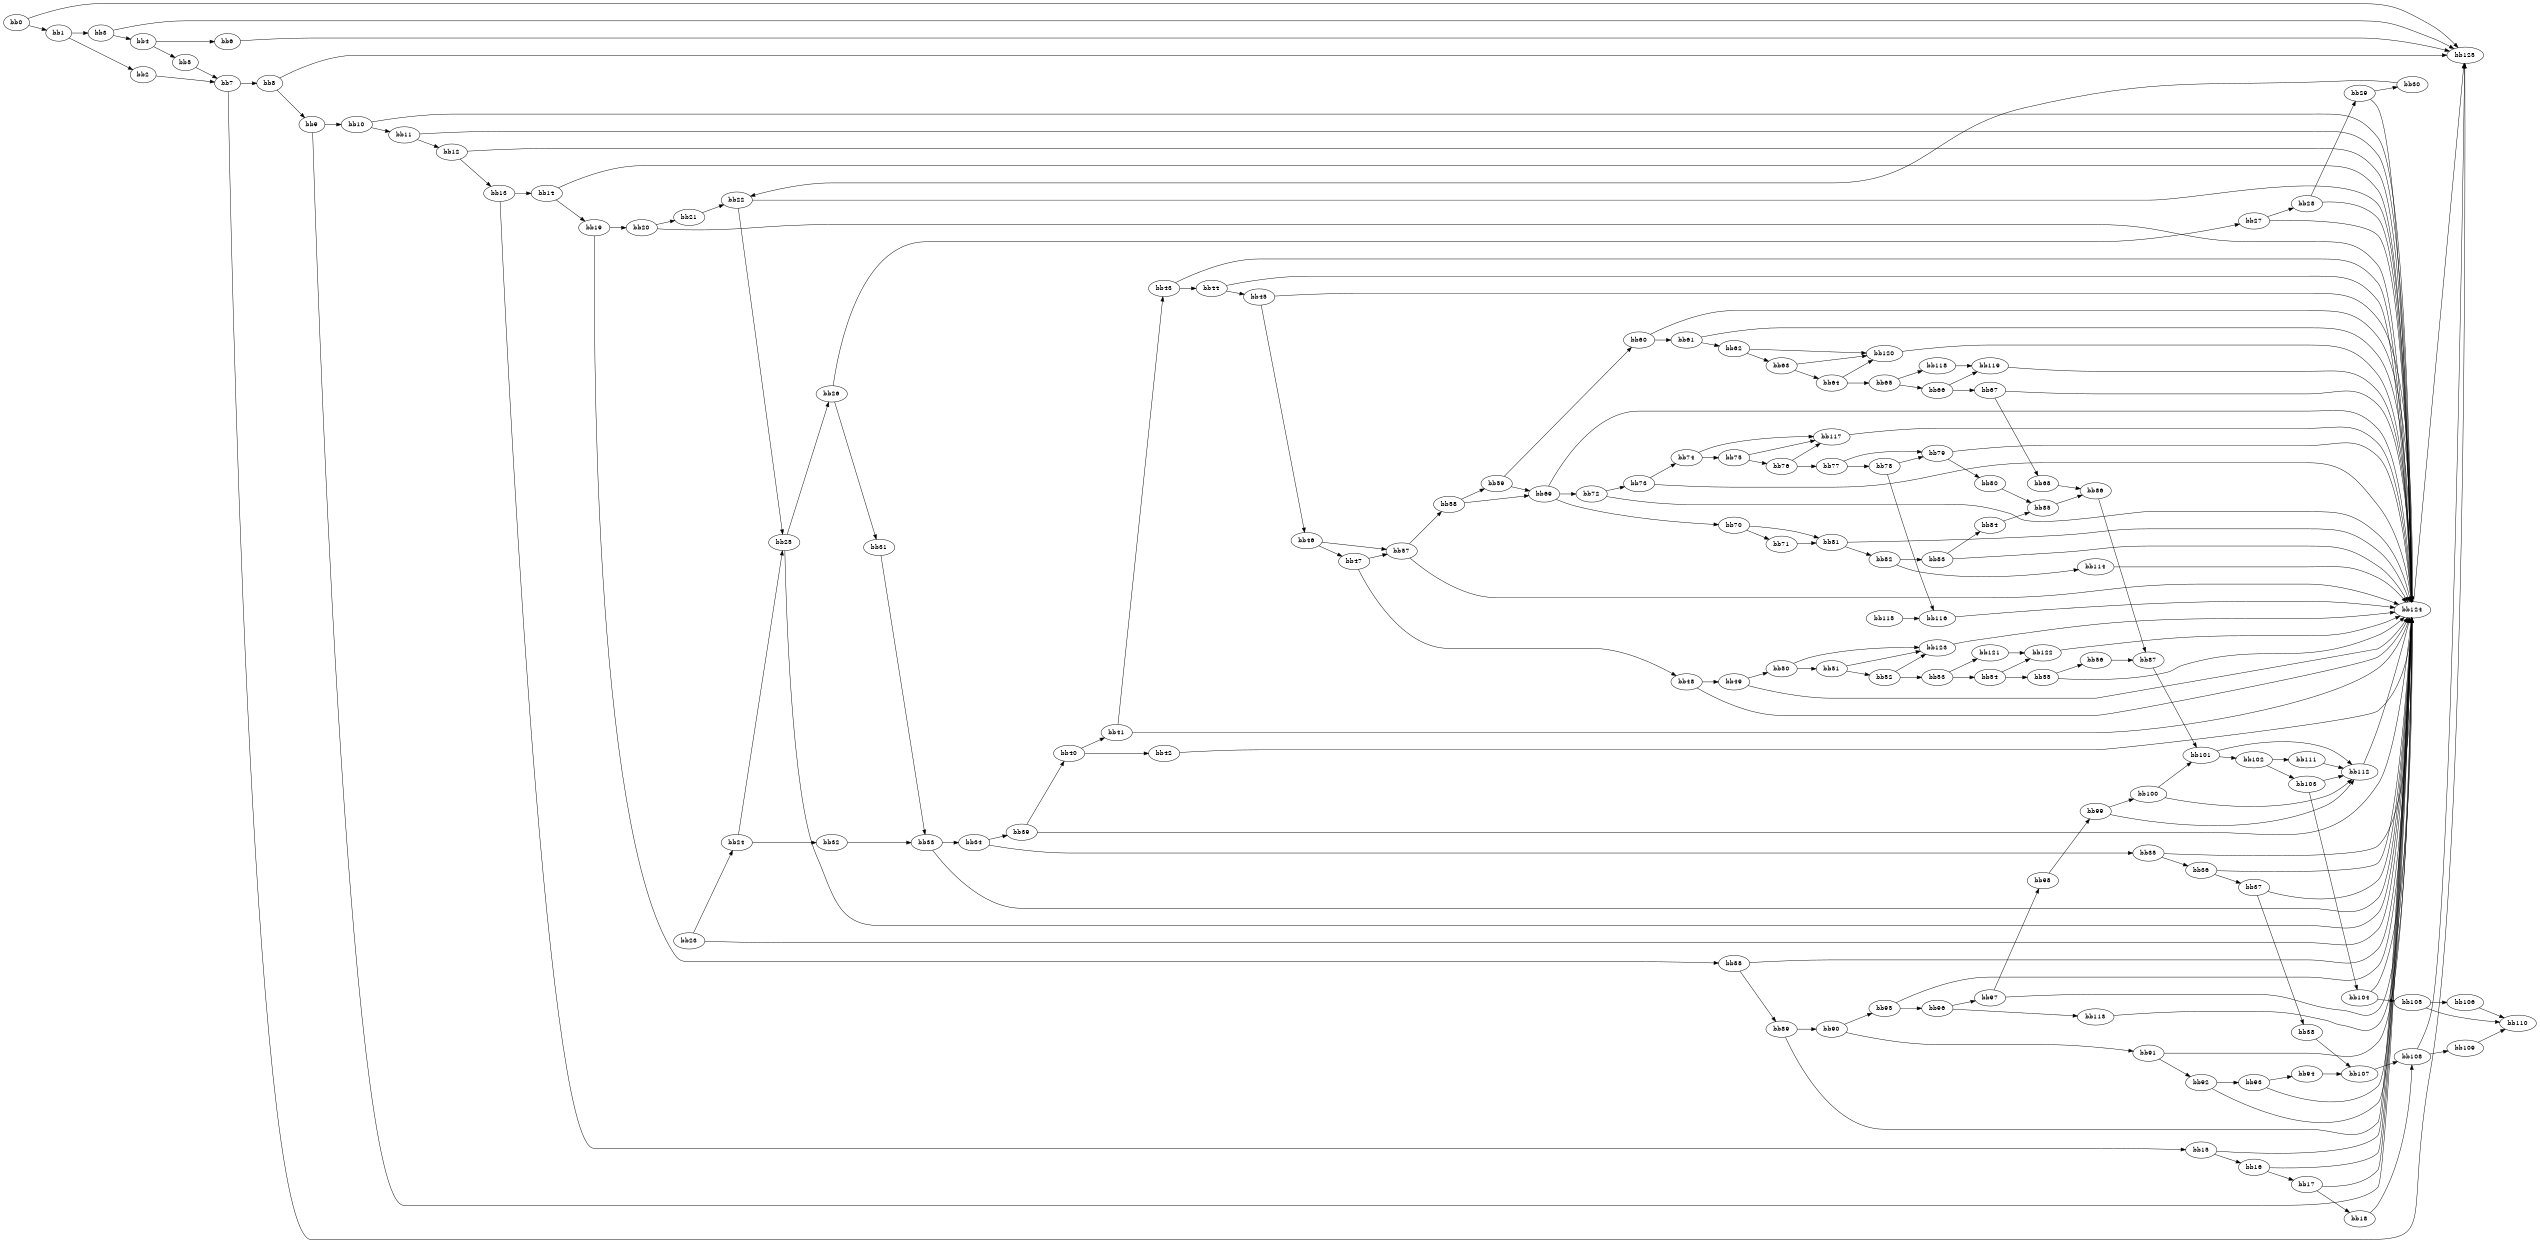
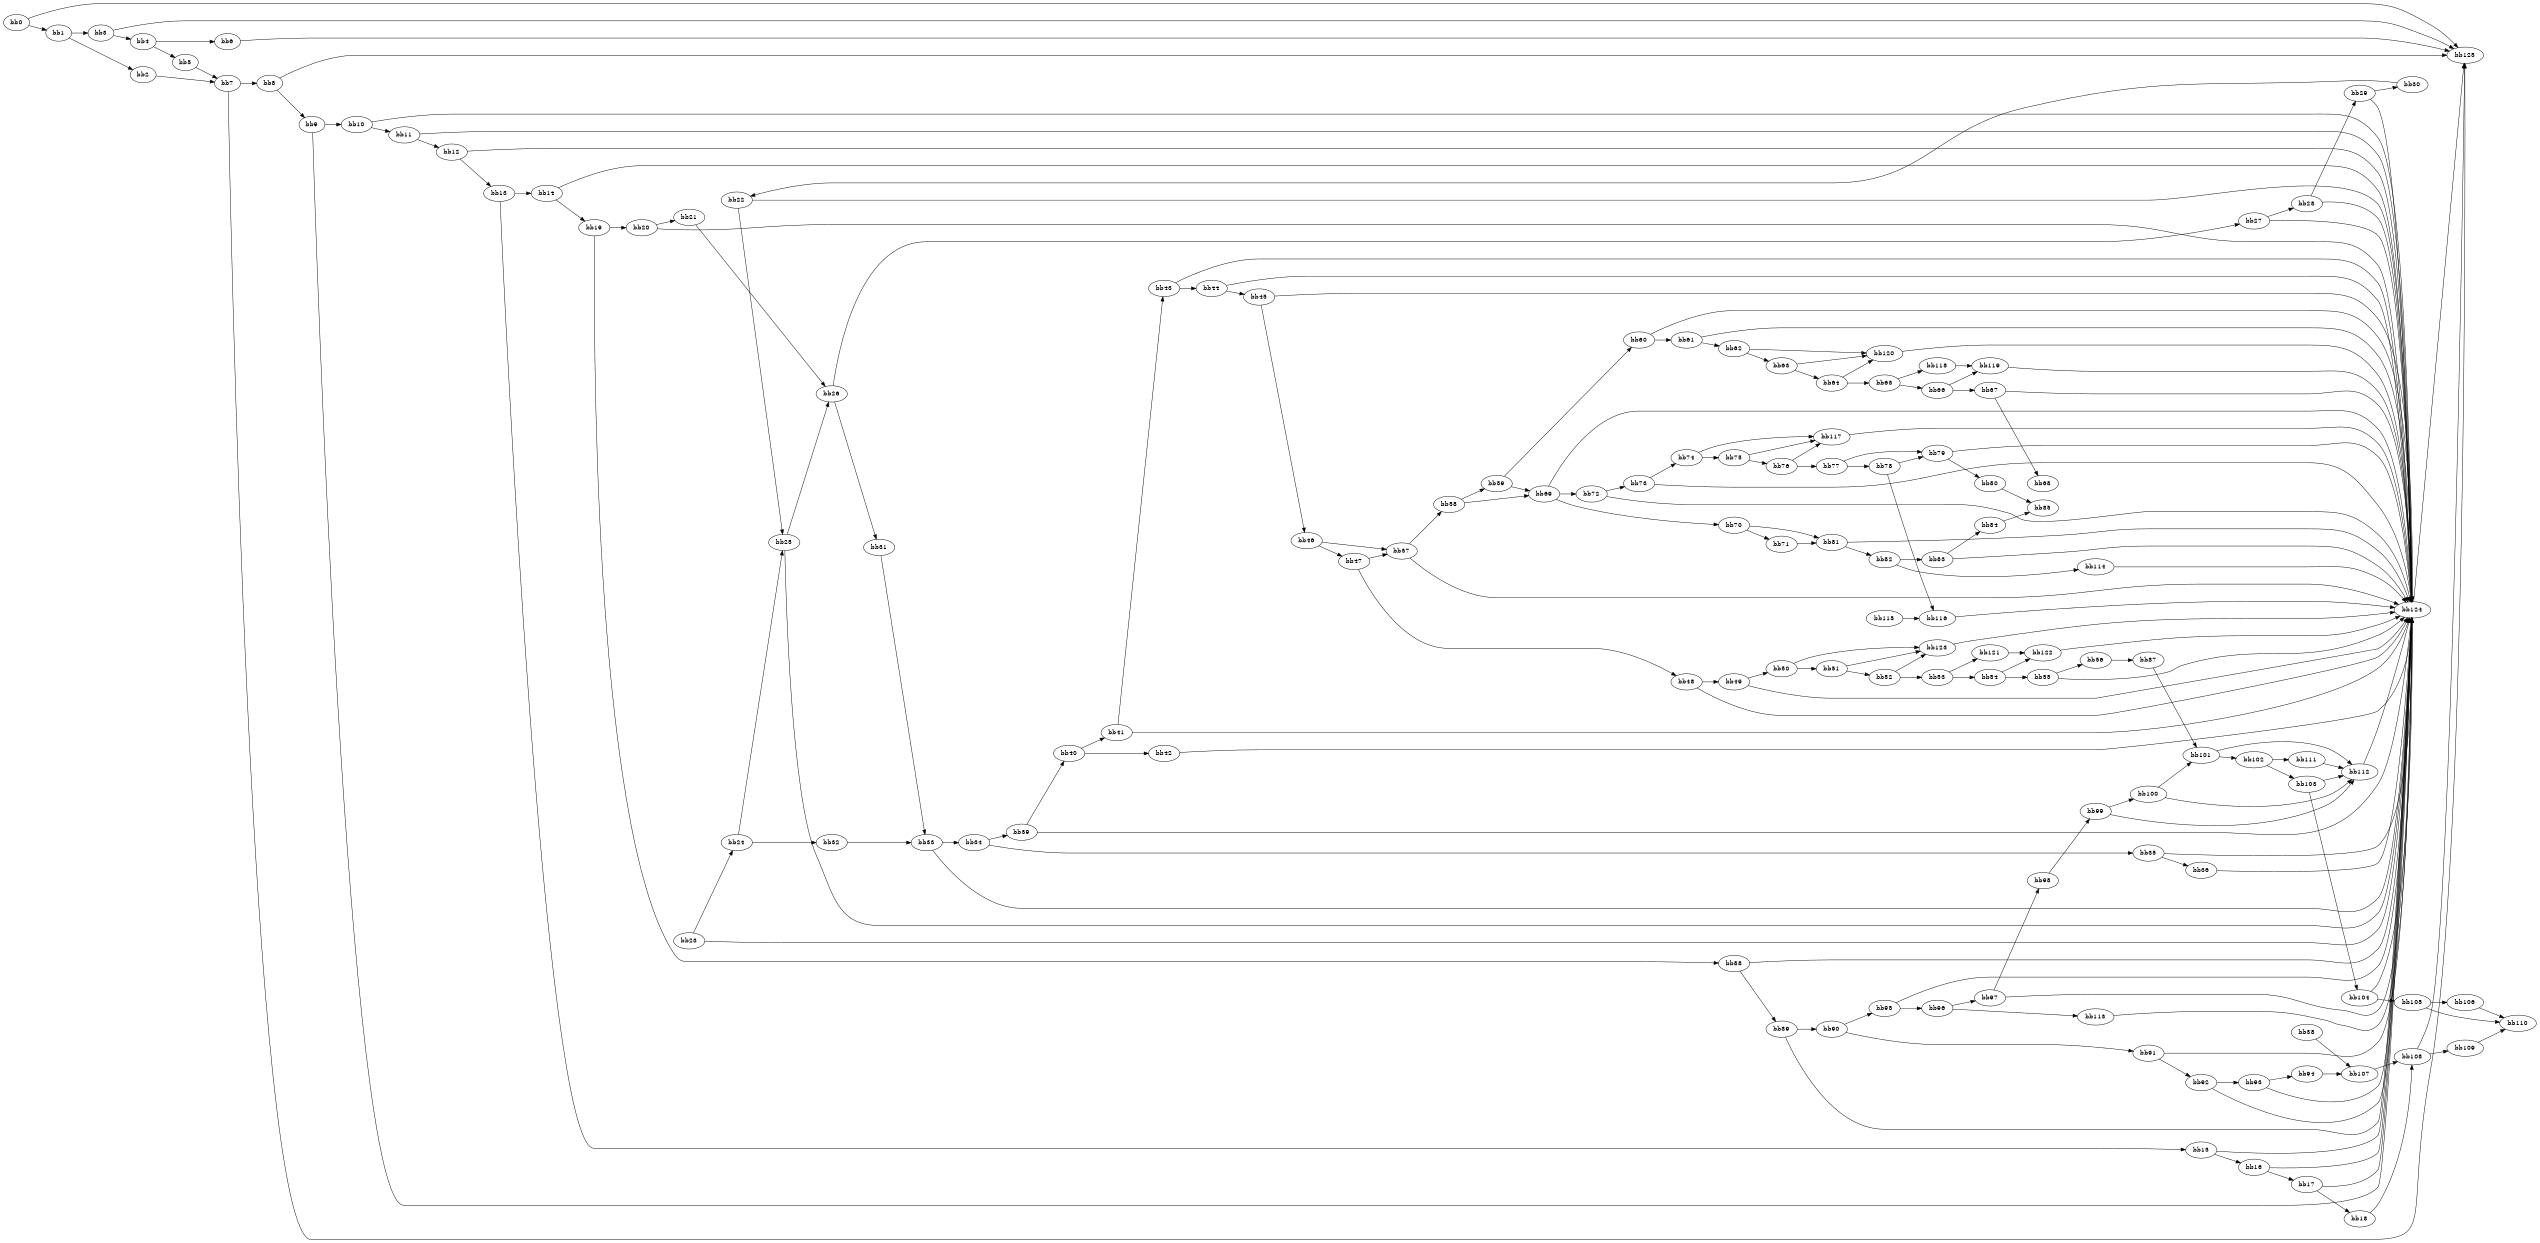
  digraph {
    rankdir=LR
    n1 [label="bb0\l"]
    n2 [label="bb1\l"]
    n3 [label="bb125\l"]
    n4 [label="bb2\l"]
    n5 [label="bb3\l"]
    n6 [label="bb7\l"]
    n7 [label="bb4\l"]
    n8 [label="bb8\l"]
    n9 [label="bb5\l"]
    n10 [label="bb6\l"]
    n11 [label="bb9\l"]
    n12 [label="bb10\l"]
    n13 [label="bb124\l"]
    n14 [label="bb11\l"]
    n15 [label="bb12\l"]
    n16 [label="bb13\l"]
    n17 [label="bb14\l"]
    n18 [label="bb15\l"]
    n19 [label="bb19\l"]
    n20 [label="bb16\l"]
    n21 [label="bb20\l"]
    n22 [label="bb88\l"]
    n23 [label="bb17\l"]
    n24 [label="bb18\l"]
    n25 [label="bb108\l"]
    n26 [label="bb109\l"]
    n27 [label="bb21\l"]
    n28 [label="bb89\l"]
    n29 [label="bb22\l"]
    n30 [label="bb25\l"]
    n31 [label="bb23\l"]
    n32 [label="bb24\l"]
    n33 [label="bb32\l"]
    n34 [label="bb26\l"]
    n35 [label="bb33\l"]
    n36 [label="bb27\l"]
    n37 [label="bb31\l"]
    n38 [label="bb28\l"]
    n39 [label="bb29\l"]
    n40 [label="bb30\l"]
    n41 [label="bb34\l"]
    n42 [label="bb35\l"]
    n43 [label="bb39\l"]
    n44 [label="bb36\l"]
    n45 [label="bb40\l"]
-   n46 [label="bb37\l"]
    n47 [label="bb38\l"]
    n48 [label="bb107\l"]
    n49 [label="bb41\l"]
    n50 [label="bb42\l"]
    n51 [label="bb43\l"]
    n52 [label="bb44\l"]
    n53 [label="bb45\l"]
    n54 [label="bb46\l"]
    n55 [label="bb47\l"]
    n56 [label="bb57\l"]
    n57 [label="bb48\l"]
    n58 [label="bb58\l"]
    n59 [label="bb49\l"]
    n60 [label="bb50\l"]
    n61 [label="bb51\l"]
    n62 [label="bb123\l"]
    n63 [label="bb52\l"]
    n64 [label="bb53\l"]
    n65 [label="bb54\l"]
    n66 [label="bb121\l"]
    n67 [label="bb55\l"]
    n68 [label="bb122\l"]
    n69 [label="bb56\l"]
    n70 [label="bb87\l"]
    n71 [label="bb101\l"]
    n72 [label="bb59\l"]
    n73 [label="bb69\l"]
    n74 [label="bb60\l"]
    n75 [label="bb70\l"]
    n76 [label="bb72\l"]
    n77 [label="bb61\l"]
    n78 [label="bb62\l"]
    n79 [label="bb63\l"]
    n80 [label="bb120\l"]
    n81 [label="bb64\l"]
    n82 [label="bb65\l"]
    n83 [label="bb66\l"]
    n84 [label="bb118\l"]
    n85 [label="bb67\l"]
    n86 [label="bb119\l"]
    n87 [label="bb68\l"]
-   n88 [label="bb86\l"]
    n89 [label="bb71\l"]
    n90 [label="bb81\l"]
    n91 [label="bb82\l"]
    n92 [label="bb73\l"]
    n93 [label="bb74\l"]
    n94 [label="bb75\l"]
    n95 [label="bb117\l"]
    n96 [label="bb76\l"]
    n97 [label="bb77\l"]
    n98 [label="bb78\l"]
    n99 [label="bb79\l"]
    n100 [label="bb116\l"]
    n101 [label="bb115\l"]
    n102 [label="bb80\l"]
    n103 [label="bb85\l"]
    n104 [label="bb83\l"]
    n105 [label="bb114\l"]
    n106 [label="bb84\l"]
    n107 [label="bb99\l"]
    n108 [label="bb100\l"]
    n109 [label="bb112\l"]
    n110 [label="bb90\l"]
    n111 [label="bb91\l"]
    n112 [label="bb95\l"]
    n113 [label="bb92\l"]
    n114 [label="bb96\l"]
    n115 [label="bb93\l"]
    n116 [label="bb94\l"]
    n117 [label="bb97\l"]
    n118 [label="bb113\l"]
    n119 [label="bb98\l"]
    n120 [label="bb102\l"]
    n121 [label="bb103\l"]
    n122 [label="bb111\l"]
    n123 [label="bb104\l"]
    n124 [label="bb105\l"]
    n125 [label="bb106\l"]
    n126 [label="bb110\l"]
    n1 -> n2
    n1 -> n3
    n2 -> n4
    n2 -> n5
    n4 -> n6
    n5 -> n3
    n5 -> n7
    n6 -> n3
    n6 -> n8
    n7 -> n9
    n7 -> n10
    n8 -> n3
    n8 -> n11
    n9 -> n6
    n10 -> n3
    n11 -> n12
    n11 -> n13
    n12 -> n13
    n12 -> n14
    n13 -> n3
    n14 -> n13
    n14 -> n15
    n15 -> n13
    n15 -> n16
    n16 -> n17
    n16 -> n18
    n17 -> n13
    n17 -> n19
    n18 -> n13
    n18 -> n20
    n19 -> n21
    n19 -> n22
    n20 -> n13
    n20 -> n23
    n21 -> n13
    n21 -> n27
    n22 -> n13
    n22 -> n28
    n23 -> n13
    n23 -> n24
    n24 -> n25
    n25 -> n3
    n25 -> n26
    n26 -> n126
-   n27 -> n29
+   n27 -> n34
    n28 -> n13
    n28 -> n110
    n29 -> n13
    n29 -> n30
    n30 -> n13
    n30 -> n34
    n31 -> n13
    n31 -> n32
    n32 -> n30
    n32 -> n33
    n33 -> n35
    n34 -> n36
    n34 -> n37
    n35 -> n13
    n35 -> n41
    n36 -> n13
    n36 -> n38
    n37 -> n35
    n38 -> n13
    n38 -> n39
    n39 -> n13
    n39 -> n40
    n40 -> n29
    n41 -> n42
    n41 -> n43
    n42 -> n13
    n42 -> n44
    n43 -> n13
    n43 -> n45
    n44 -> n13
-   n44 -> n46
    n45 -> n49
    n45 -> n50
-   n46 -> n13
-   n46 -> n47
    n47 -> n48
    n48 -> n25
    n49 -> n13
    n49 -> n51
    n50 -> n13
    n51 -> n13
    n51 -> n52
    n52 -> n13
    n52 -> n53
    n53 -> n13
    n53 -> n54
    n54 -> n55
    n54 -> n56
    n55 -> n56
    n55 -> n57
    n56 -> n13
    n56 -> n58
    n57 -> n13
    n57 -> n59
    n58 -> n72
    n58 -> n73
    n59 -> n13
    n59 -> n60
    n60 -> n61
    n60 -> n62
    n61 -> n62
    n61 -> n63
    n62 -> n13
    n63 -> n62
    n63 -> n64
    n64 -> n65
    n64 -> n66
    n65 -> n67
    n65 -> n68
    n66 -> n68
    n67 -> n13
    n67 -> n69
    n68 -> n13
    n69 -> n70
    n70 -> n71
    n71 -> n109
    n71 -> n120
    n72 -> n73
    n72 -> n74
    n73 -> n13
    n73 -> n75
    n73 -> n76
    n74 -> n13
    n74 -> n77
    n75 -> n89
    n75 -> n90
    n76 -> n13
    n76 -> n92
    n77 -> n13
    n77 -> n78
    n78 -> n79
    n78 -> n80
    n79 -> n80
    n79 -> n81
    n80 -> n13
    n81 -> n80
    n81 -> n82
    n82 -> n83
    n82 -> n84
    n83 -> n85
    n83 -> n86
    n84 -> n86
    n85 -> n13
    n85 -> n87
    n86 -> n13
-   n87 -> n88
-   n88 -> n70
    n89 -> n90
    n90 -> n13
    n90 -> n91
    n91 -> n104
    n91 -> n105
    n92 -> n13
    n92 -> n93
    n93 -> n94
    n93 -> n95
    n94 -> n95
    n94 -> n96
    n95 -> n13
    n96 -> n95
    n96 -> n97
    n97 -> n98
    n97 -> n99
    n98 -> n99
    n98 -> n100
    n99 -> n13
    n99 -> n102
    n100 -> n13
    n101 -> n100
    n102 -> n103
-   n103 -> n88
    n104 -> n13
    n104 -> n106
    n105 -> n13
    n106 -> n103
    n107 -> n108
    n107 -> n109
    n108 -> n71
    n108 -> n109
    n109 -> n13
    n110 -> n111
    n110 -> n112
    n111 -> n13
    n111 -> n113
    n112 -> n13
    n112 -> n114
    n113 -> n13
    n113 -> n115
    n114 -> n117
    n114 -> n118
    n115 -> n13
    n115 -> n116
    n116 -> n48
    n117 -> n13
    n117 -> n119
    n118 -> n13
    n119 -> n107
    n120 -> n121
    n120 -> n122
    n121 -> n109
    n121 -> n123
    n122 -> n109
    n123 -> n13
    n123 -> n124
    n124 -> n125
    n124 -> n126
    n125 -> n126
  }
